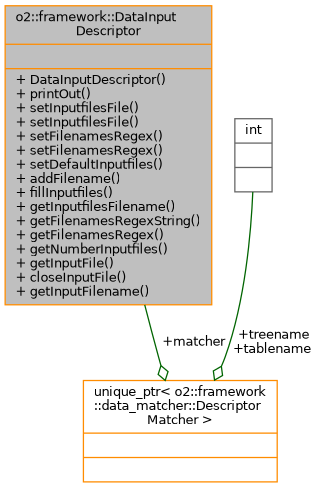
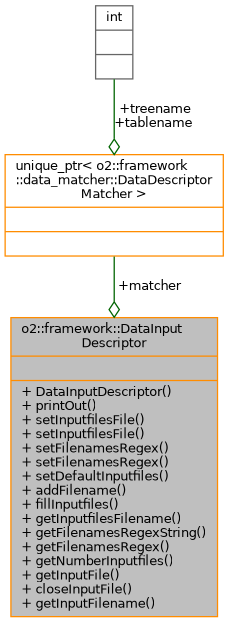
  digraph {
    node [color=darkorange fontname=Helvetica fontsize=10 shape=record]
    edge [arrowhead=odiamond color=darkgreen fontname=Helvetica fontsize=10 labelfontname=Helvetica labelfontsize=10 style=solid]
    n1 [fillcolor=grey75 fontcolor=black height=0.2 label="{o2::framework::DataInput\lDescriptor\n||+ DataInputDescriptor()\l+ printOut()\l+ setInputfilesFile()\l+ setInputfilesFile()\l+ setFilenamesRegex()\l+ setFilenamesRegex()\l+ setDefaultInputfiles()\l+ addFilename()\l+ fillInputfiles()\l+ getInputfilesFilename()\l+ getFilenamesRegexString()\l+ getFilenamesRegex()\l+ getNumberInputfiles()\l+ getInputFile()\l+ closeInputFile()\l+ getInputFilename()\l}" style=filled width=0.4]
-   n2 [height=0.2 label="{unique_ptr\< o2::framework\l::data_matcher::Descriptor\lMatcher \>\n||}" width=0.4]
+   n2 [height=0.2 label="{unique_ptr\< o2::framework\l::data_matcher::DataDescriptor\lMatcher \>\n||}" width=0.4]
    n3 [color=gray40 height=0.2 label="{int\n||}" width=0.4]
-   n1 -> n2 [label=" +matcher"]
+   n2 -> n1 [label=" +matcher"]
    n3 -> n2 [label=" +treename\n+tablename"]
  }
